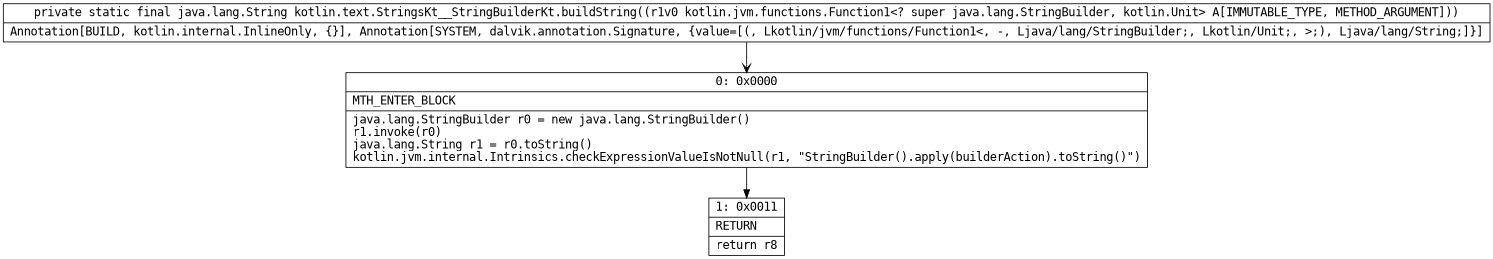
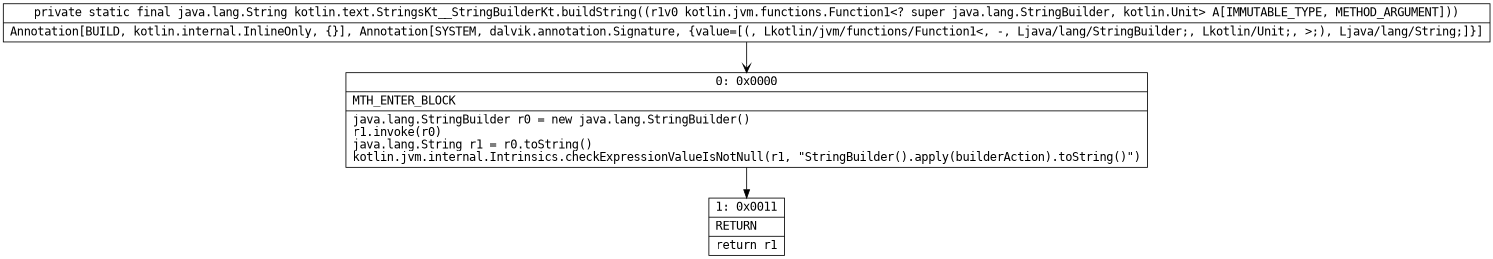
  digraph {
    fontname="DejaVu Sans Mono"
    node [shape=record fontname="DejaVu Sans Mono"]
    edge [color=black fontname="DejaVu Sans Mono"]
    n1 [label="{0\:\ 0x0000|MTH_ENTER_BLOCK\l|java.lang.StringBuilder r0 = new java.lang.StringBuilder()\lr1.invoke(r0)\ljava.lang.String r1 = r0.toString()\lkotlin.jvm.internal.Intrinsics.checkExpressionValueIsNotNull(r1, \"StringBuilder().apply(builderAction).toString()\")\l}"]
-   n2 [label="{1\:\ 0x0011|RETURN\l|return r8\l}"]
+   n2 [label="{1\:\ 0x0011|RETURN\l|return r1\l}"]
    n3 [label="{private static final java.lang.String kotlin.text.StringsKt__StringBuilderKt.buildString((r1v0 kotlin.jvm.functions.Function1\<? super java.lang.StringBuilder, kotlin.Unit\> A[IMMUTABLE_TYPE, METHOD_ARGUMENT]))  | Annotation[BUILD, kotlin.internal.InlineOnly, \{\}], Annotation[SYSTEM, dalvik.annotation.Signature, \{value=[(, Lkotlin\/jvm\/functions\/Function1\<, \-, Ljava\/lang\/StringBuilder;, Lkotlin\/Unit;, \>;), Ljava\/lang\/String;]\}]\l}"]
    n1 -> n2 [arrowhead=normal]
    n3 -> n1 [arrowhead=vee]
  }
